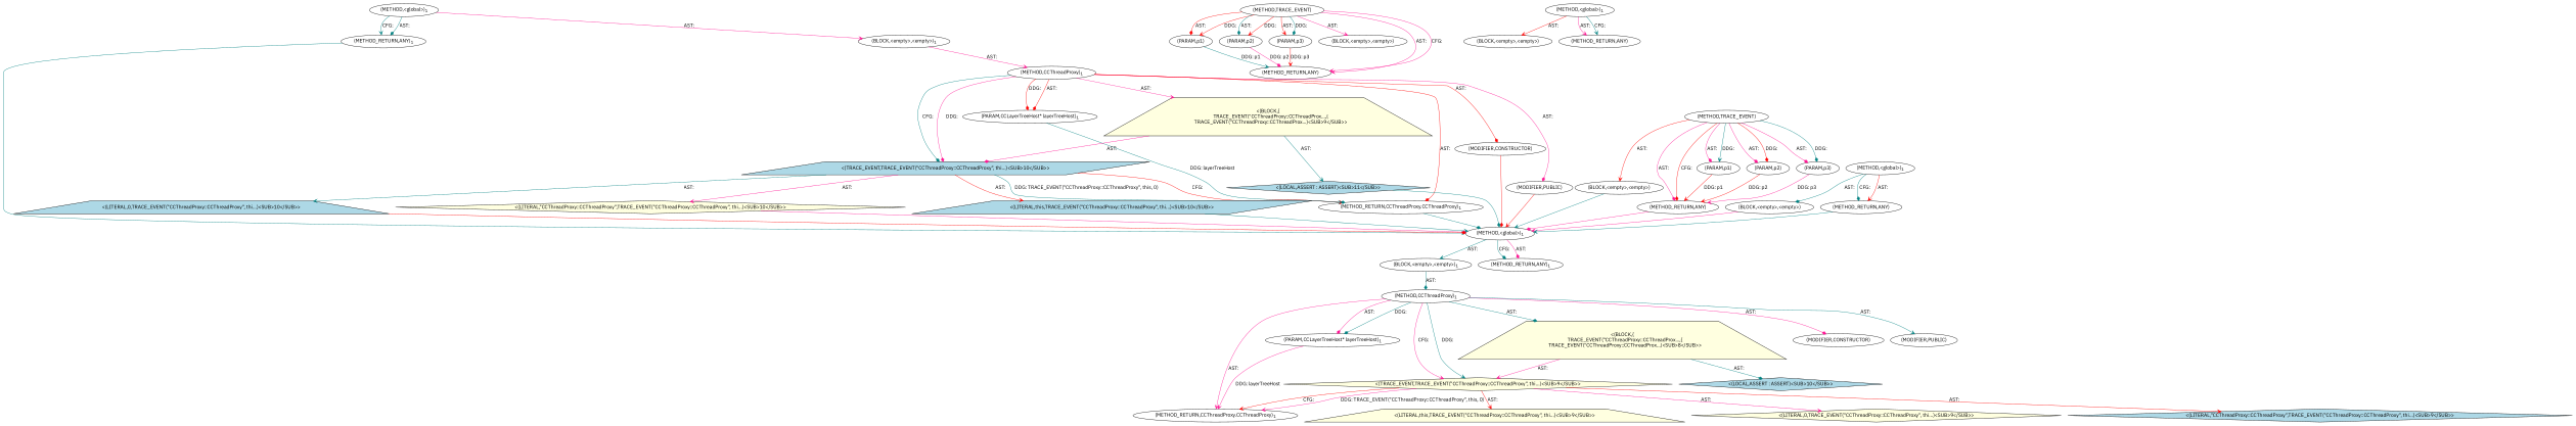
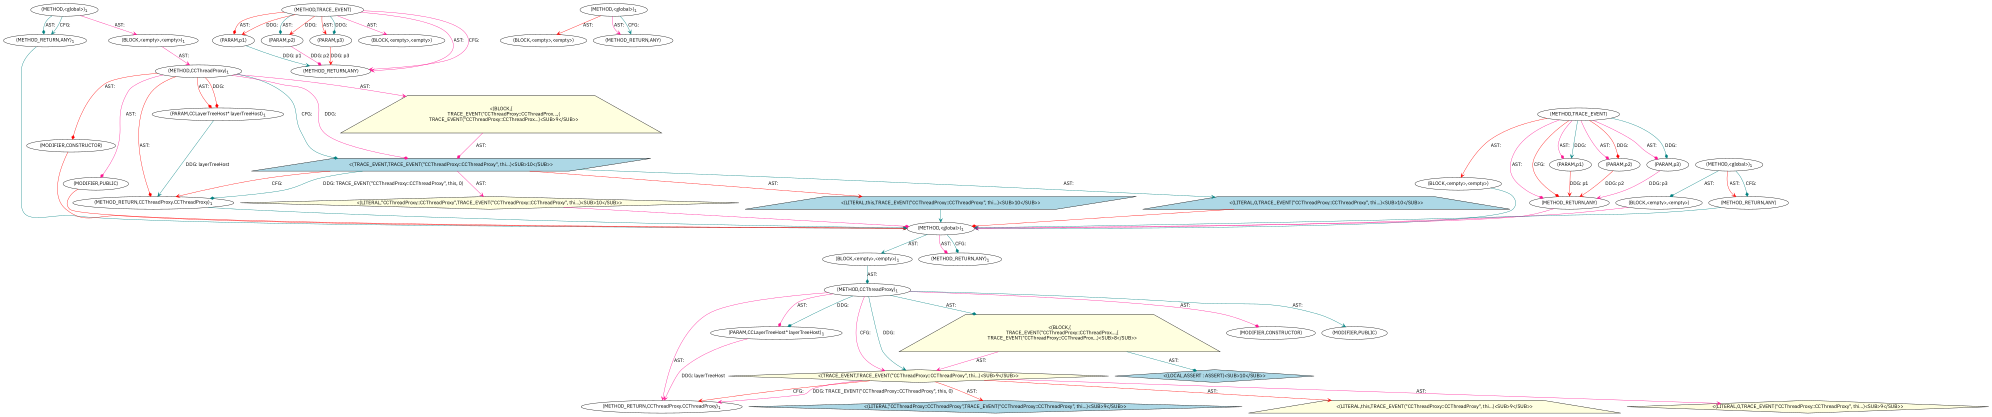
  digraph {
    fontname="IBM Plex Sans"
    node [fontname="IBM Plex Sans"]
    edge [color=teal arrowhead=vee fontname="IBM Plex Sans"]
    n1 [label=<(METHOD,&lt;global&gt;)<SUB>1</SUB>>]
    n2 [label=<(BLOCK,&lt;empty&gt;,&lt;empty&gt;)<SUB>1</SUB>>]
    n3 [label=<(METHOD_RETURN,ANY)<SUB>1</SUB>>]
    n4 [label=<(METHOD,CCThreadProxy)<SUB>1</SUB>>]
    n5 [label=<(PARAM,CCLayerTreeHost* layerTreeHost)<SUB>1</SUB>>]
    n6 [label="<(BLOCK,{\n     TRACE_EVENT(&quot;CCThreadProxy::CCThreadProx...,{\n     TRACE_EVENT(&quot;CCThreadProxy::CCThreadProx...)<SUB>8</SUB>>" style=filled fillcolor=lightyellow shape=trapezium]
    n7 [label="<(TRACE_EVENT,TRACE_EVENT(&quot;CCThreadProxy::CCThreadProxy&quot;, thi...)<SUB>9</SUB>>" style=filled fillcolor=lightyellow shape=diamond]
    n8 [label=<(MODIFIER,CONSTRUCTOR)>]
    n9 [label=<(MODIFIER,PUBLIC)>]
    n10 [label=<(METHOD_RETURN,CCThreadProxy.CCThreadProxy)<SUB>1</SUB>>]
    n11 [label="<(LOCAL,ASSERT : ASSERT)<SUB>10</SUB>>" style=filled fillcolor=lightblue shape=diamond]
    n12 [label="<(LITERAL,&quot;CCThreadProxy::CCThreadProxy&quot;,TRACE_EVENT(&quot;CCThreadProxy::CCThreadProxy&quot;, thi...)<SUB>9</SUB>>" style=filled fillcolor=lightblue shape=diamond]
    n13 [label="<(LITERAL,this,TRACE_EVENT(&quot;CCThreadProxy::CCThreadProxy&quot;, thi...)<SUB>9</SUB>>" style=filled fillcolor=lightyellow shape=trapezium]
    n14 [label="<(LITERAL,0,TRACE_EVENT(&quot;CCThreadProxy::CCThreadProxy&quot;, thi...)<SUB>9</SUB>>" style=filled fillcolor=lightyellow shape=diamond]
    n15 [label=<(METHOD,TRACE_EVENT)>]
    n16 [label=<(PARAM,p1)>]
    n17 [label=<(PARAM,p2)>]
    n18 [label=<(PARAM,p3)>]
    n19 [label=<(BLOCK,&lt;empty&gt;,&lt;empty&gt;)>]
    n20 [label=<(METHOD_RETURN,ANY)>]
    n21 [label=<(METHOD,&lt;global&gt;)<SUB>1</SUB>>]
    n22 [label=<(BLOCK,&lt;empty&gt;,&lt;empty&gt;)>]
    n23 [label=<(METHOD_RETURN,ANY)>]
    n24 [label=<(METHOD,&lt;global&gt;)<SUB>1</SUB>>]
    n25 [label=<(BLOCK,&lt;empty&gt;,&lt;empty&gt;)<SUB>1</SUB>>]
    n26 [label=<(METHOD_RETURN,ANY)<SUB>1</SUB>>]
    n27 [label=<(METHOD,CCThreadProxy)<SUB>1</SUB>>]
    n28 [label=<(PARAM,CCLayerTreeHost* layerTreeHost)<SUB>1</SUB>>]
    n29 [label="<(BLOCK,{\n     TRACE_EVENT(&quot;CCThreadProxy::CCThreadProx...,{\n     TRACE_EVENT(&quot;CCThreadProxy::CCThreadProx...)<SUB>9</SUB>>" style=filled fillcolor=lightyellow shape=trapezium]
    n30 [label="<(TRACE_EVENT,TRACE_EVENT(&quot;CCThreadProxy::CCThreadProxy&quot;, thi...)<SUB>10</SUB>>" style=filled fillcolor=lightblue shape=parallelogram]
    n31 [label=<(MODIFIER,CONSTRUCTOR)>]
    n32 [label=<(MODIFIER,PUBLIC)>]
    n33 [label=<(METHOD_RETURN,CCThreadProxy.CCThreadProxy)<SUB>1</SUB>>]
-   n34 [label="<(LOCAL,ASSERT : ASSERT)<SUB>11</SUB>>" style=filled fillcolor=lightblue shape=diamond]
    n35 [label="<(LITERAL,&quot;CCThreadProxy::CCThreadProxy&quot;,TRACE_EVENT(&quot;CCThreadProxy::CCThreadProxy&quot;, thi...)<SUB>10</SUB>>" style=filled fillcolor=lightyellow shape=diamond]
    n36 [label="<(LITERAL,this,TRACE_EVENT(&quot;CCThreadProxy::CCThreadProxy&quot;, thi...)<SUB>10</SUB>>" style=filled fillcolor=lightblue shape=parallelogram]
    n37 [label="<(LITERAL,0,TRACE_EVENT(&quot;CCThreadProxy::CCThreadProxy&quot;, thi...)<SUB>10</SUB>>" style=filled fillcolor=lightblue shape=trapezium]
    n38 [label=<(METHOD,TRACE_EVENT)>]
    n39 [label=<(PARAM,p1)>]
    n40 [label=<(PARAM,p2)>]
    n41 [label=<(PARAM,p3)>]
    n42 [label=<(BLOCK,&lt;empty&gt;,&lt;empty&gt;)>]
    n43 [label=<(METHOD_RETURN,ANY)>]
    n44 [label=<(METHOD,&lt;global&gt;)<SUB>1</SUB>>]
    n45 [label=<(BLOCK,&lt;empty&gt;,&lt;empty&gt;)>]
    n46 [label=<(METHOD_RETURN,ANY)>]
    n1 -> n2 [label="AST: "]
    n1 -> n3 [label="AST: " color=deeppink arrowhead=diamond]
    n1 -> n3 [label="CFG: " arrowhead=diamond]
    n2 -> n4 [label="AST: " arrowhead=diamond]
    n4 -> n5 [label="AST: " color=deeppink arrowhead=diamond]
    n4 -> n5 [label="DDG: " arrowhead=diamond]
    n4 -> n6 [label="AST: " arrowhead=diamond]
    n4 -> n7 [label="CFG: " color=deeppink]
    n4 -> n7 [label="DDG: "]
    n4 -> n8 [label="AST: " color=deeppink arrowhead=diamond]
    n4 -> n9 [label="AST: "]
    n4 -> n10 [label="AST: " color=deeppink]
    n5 -> n10 [label="DDG: layerTreeHost" color=deeppink]
    n6 -> n7 [label="AST: " color=deeppink]
    n6 -> n11 [label="AST: " arrowhead=diamond]
    n7 -> n10 [label="CFG: " color=red]
    n7 -> n10 [label="DDG: TRACE_EVENT(&quot;CCThreadProxy::CCThreadProxy&quot;, this, 0)" color=deeppink]
    n7 -> n12 [label="AST: " color=red]
    n7 -> n13 [label="AST: " color=red]
    n7 -> n14 [label="AST: " color=deeppink]
    n15 -> n16 [label="AST: " color=red arrowhead=diamond]
    n15 -> n16 [label="DDG: " color=red]
    n15 -> n17 [label="AST: " arrowhead=diamond]
    n15 -> n17 [label="DDG: " color=red]
    n15 -> n18 [label="AST: " color=red]
    n15 -> n18 [label="DDG: " arrowhead=diamond]
    n15 -> n19 [label="AST: " color=deeppink]
    n15 -> n20 [label="AST: " color=deeppink]
    n15 -> n20 [label="CFG: " color=deeppink]
    n16 -> n20 [label="DDG: p1"]
    n17 -> n20 [label="DDG: p2" color=deeppink arrowhead=diamond]
    n18 -> n20 [label="DDG: p3" color=red]
    n21 -> n22 [label="AST: " color=red]
    n21 -> n23 [label="AST: " color=deeppink]
    n21 -> n23 [label="CFG: "]
    n24 -> n25 [label="AST: " color=deeppink]
    n24 -> n26 [label="AST: " arrowhead=diamond]
    n24 -> n26 [label="CFG: "]
    n25 -> n27 [label="AST: " color=deeppink]
    n26 -> n1
    n27 -> n28 [label="AST: " color=red arrowhead=diamond]
    n27 -> n28 [label="DDG: " color=red arrowhead=diamond]
    n27 -> n29 [label="AST: " color=deeppink]
    n27 -> n30 [label="CFG: " arrowhead=diamond]
    n27 -> n30 [label="DDG: " color=deeppink arrowhead=diamond]
    n27 -> n31 [label="AST: " color=red arrowhead=diamond]
    n27 -> n32 [label="AST: " color=deeppink arrowhead=diamond]
    n27 -> n33 [label="AST: " color=red arrowhead=diamond]
    n28 -> n33 [label="DDG: layerTreeHost"]
    n29 -> n30 [label="AST: " color=deeppink arrowhead=diamond]
-   n29 -> n34 [label="AST: "]
    n30 -> n33 [label="CFG: " color=red]
    n30 -> n33 [label="DDG: TRACE_EVENT(&quot;CCThreadProxy::CCThreadProxy&quot;, this, 0)" arrowhead=diamond]
    n30 -> n35 [label="AST: " color=deeppink]
    n30 -> n36 [label="AST: " color=red]
    n30 -> n37 [label="AST: "]
    n31 -> n1 [color=red arrowhead=diamond]
    n32 -> n1 [color=red]
    n33 -> n1 [arrowhead=diamond]
-   n34 -> n1 [arrowhead=diamond]
    n35 -> n1 [color=deeppink arrowhead=diamond]
    n36 -> n1
    n37 -> n1 [color=red arrowhead=diamond]
    n38 -> n39 [label="AST: " color=deeppink arrowhead=diamond]
    n38 -> n39 [label="DDG: "]
    n38 -> n40 [label="AST: " color=deeppink arrowhead=diamond]
    n38 -> n40 [label="DDG: " color=red arrowhead=diamond]
    n38 -> n41 [label="AST: " color=deeppink arrowhead=diamond]
    n38 -> n41 [label="DDG: " arrowhead=diamond]
    n38 -> n42 [label="AST: " color=red]
    n38 -> n43 [label="AST: " color=deeppink arrowhead=diamond]
    n38 -> n43 [label="CFG: " color=red arrowhead=diamond]
    n39 -> n43 [label="DDG: p1" color=red]
    n40 -> n43 [label="DDG: p2" color=red]
    n41 -> n43 [label="DDG: p3" color=deeppink]
    n42 -> n1
    n43 -> n1 [color=deeppink arrowhead=diamond]
    n44 -> n45 [label="AST: " arrowhead=diamond]
    n44 -> n46 [label="AST: " color=red]
    n44 -> n46 [label="CFG: " arrowhead=diamond]
    n45 -> n1 [color=deeppink]
    n46 -> n1
  }
